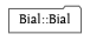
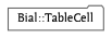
  digraph {
    rankdir=LR
    fontname="PT Serif"
-   n1 [color=gray40 fillcolor=white fontname="PT Serif" fontsize=10 height=0.2 label="Bial::Bial" shape=folder style=filled width=0.4]
+   n1 [color=gray40 fillcolor=white fontname="PT Serif" fontsize=10 height=0.2 label="Bial::TableCell" shape=folder style=filled width=0.4]
  }
